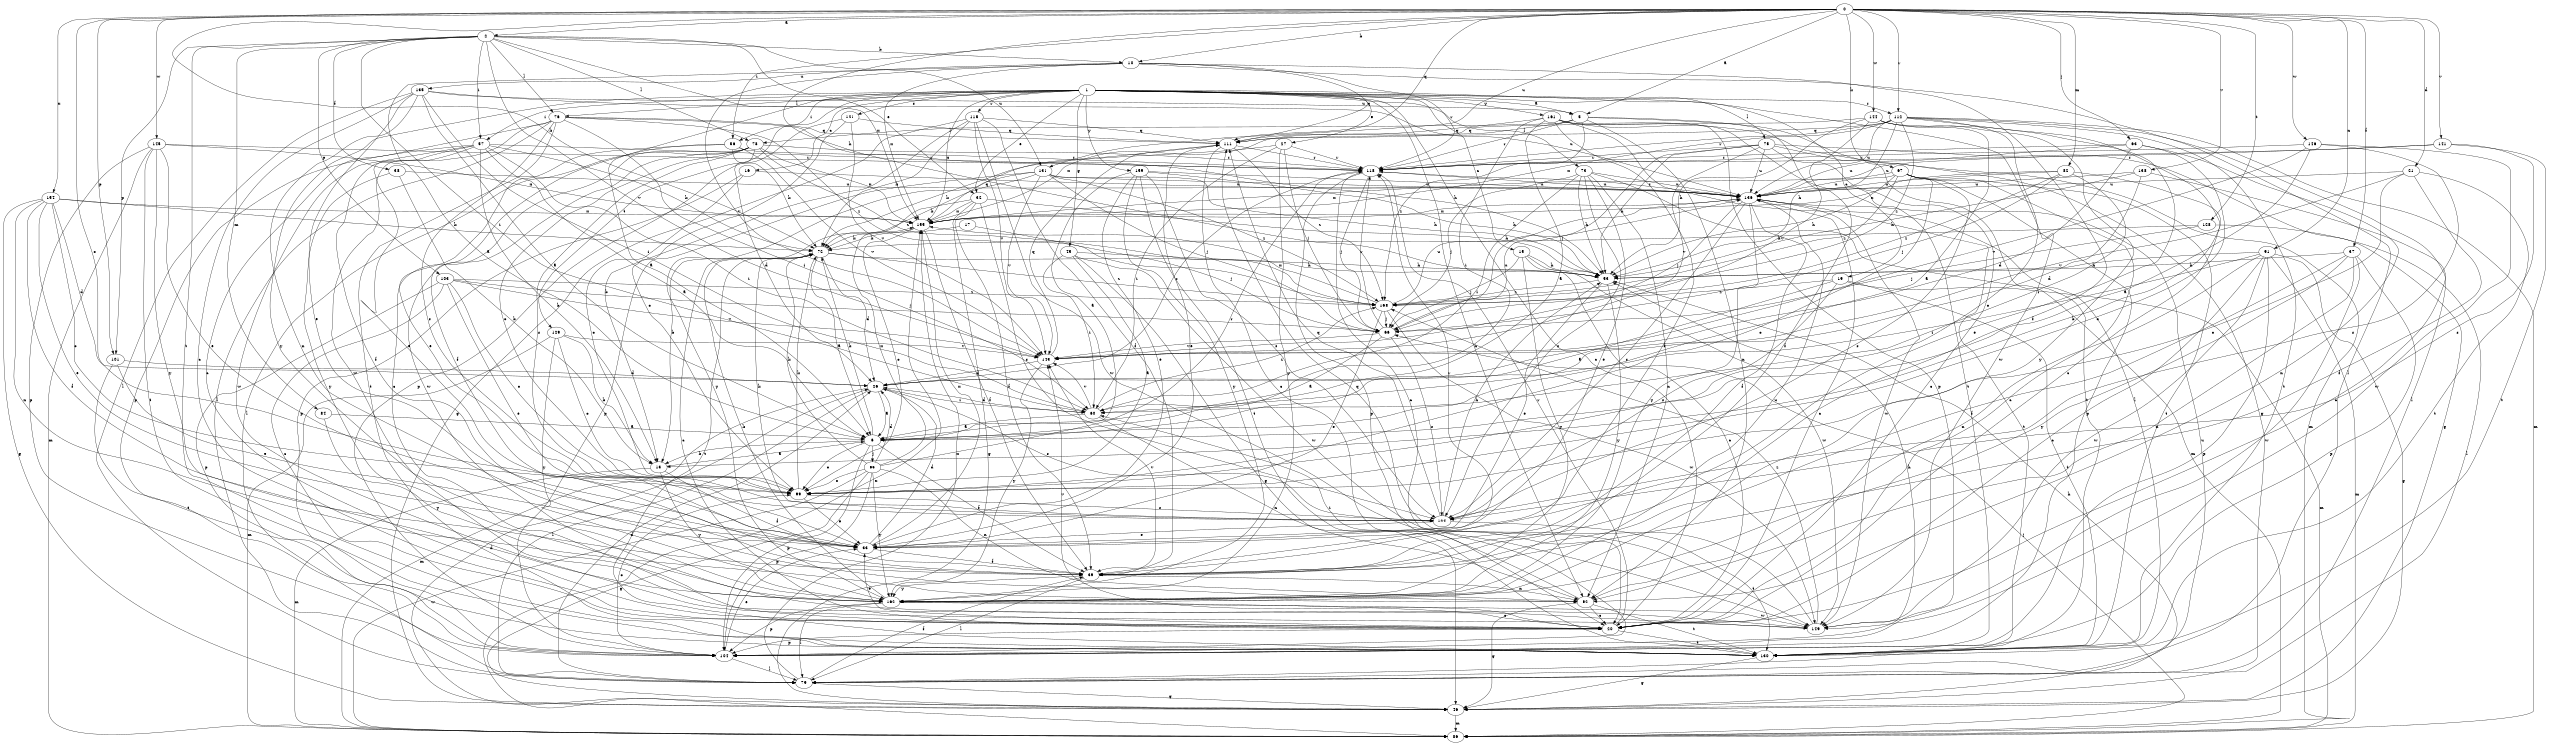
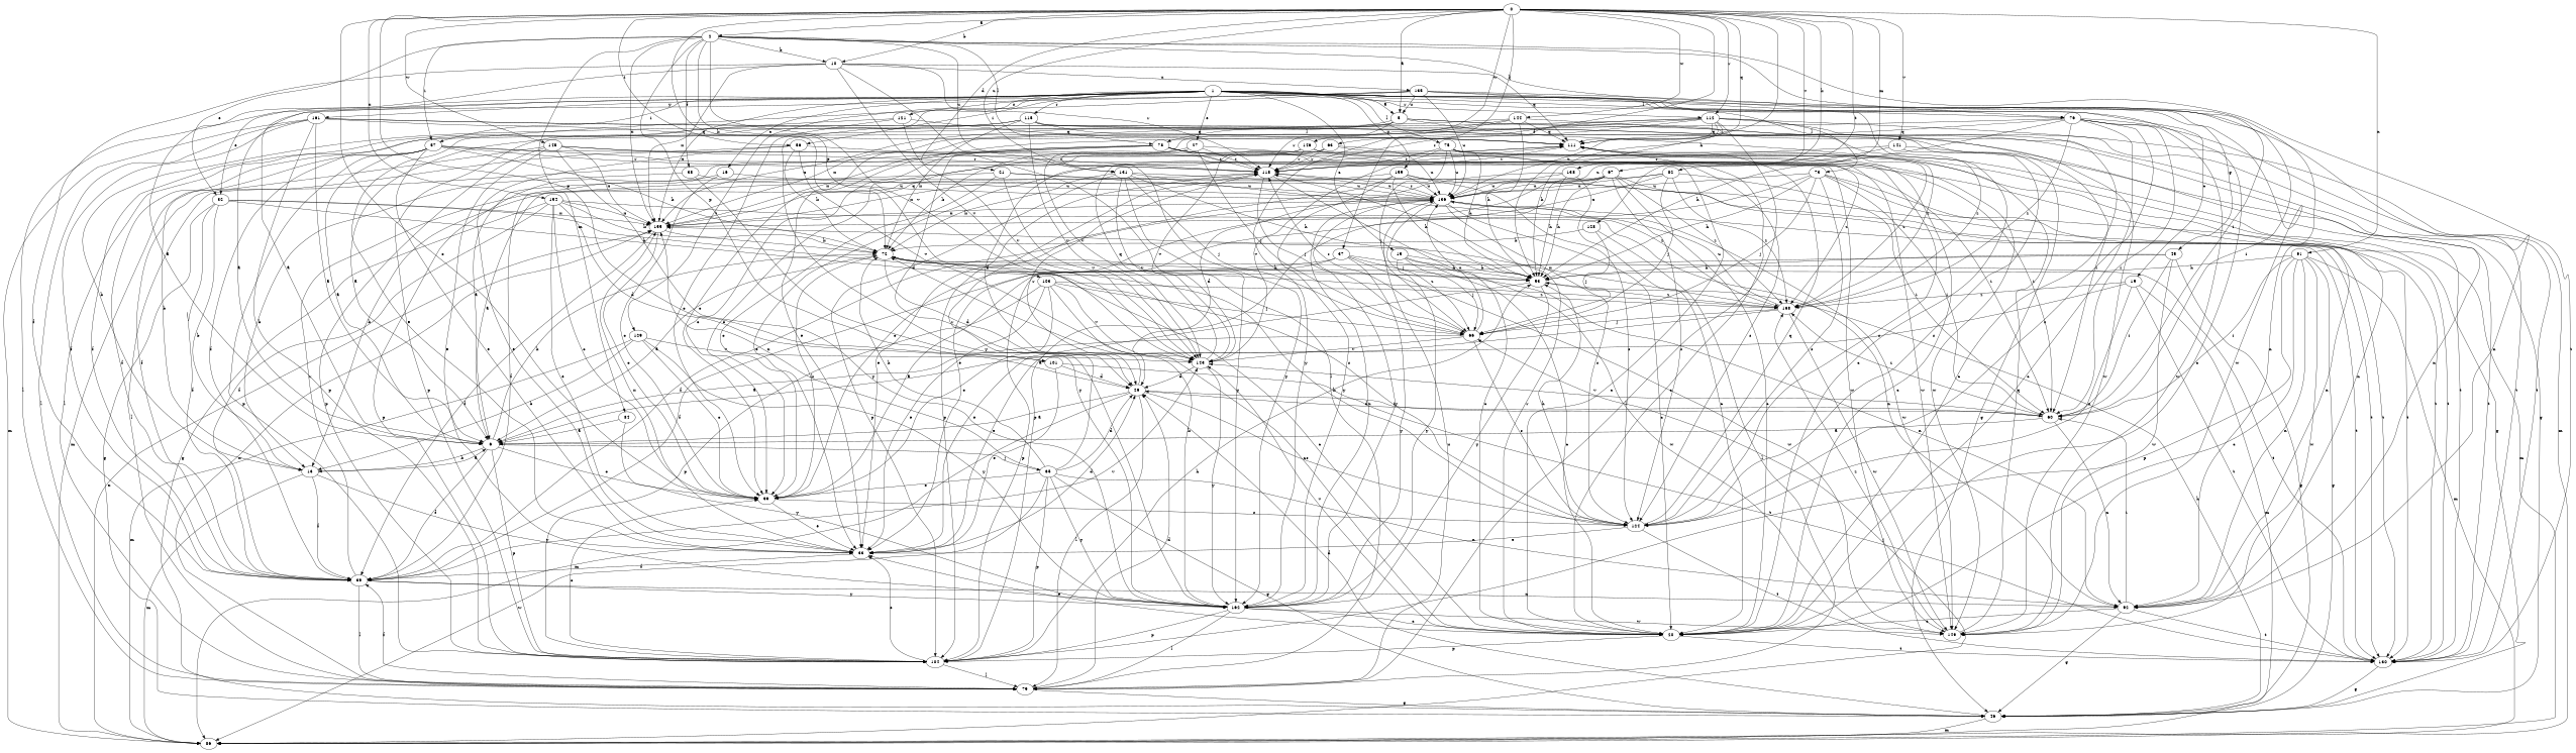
  strict digraph {
    0
    2
    5
    10
    21
    37
    53
    56
    63
    67
    72
    82
    91
    99
    101
    111
    112
    128
    131
    138
    141
    144
    145
    146
    154
    32
    57
    76
    155
    38
    60
    78
    84
    103
    130
    143
    92
    39
    46
    118
    168
    6
    135
    79
    136
    149
    162
    104
    33
    26
    20
    124
    13
    66
    86
    1
    15
    16
    19
    27
    45
    73
    75
    115
    121
    129
    159
    161
    65
-   17
    0 -> 2 [label=a]
    0 -> 5 [label=a]
    0 -> 10 [label=b]
    0 -> 21 [label=d]
    0 -> 37 [label=f]
    0 -> 53 [label=h]
    0 -> 56 [label=i]
    0 -> 63 [label=j]
    0 -> 67 [label=k]
    0 -> 72 [label=k]
    0 -> 82 [label=m]
    0 -> 91 [label=n]
    0 -> 99 [label=o]
    0 -> 101 [label=p]
    0 -> 111 [label=q]
    0 -> 112 [label=r]
    0 -> 128 [label=t]
    0 -> 131 [label=u]
    0 -> 138 [label=v]
    0 -> 141 [label=v]
    0 -> 144 [label=w]
    0 -> 145 [label=w]
    0 -> 146 [label=w]
    0 -> 154 [label=x]
    2 -> 10 [label=b]
    2 -> 101 [label=p]
    2 -> 131 [label=u]
    2 -> 32 [label=e]
    2 -> 57 [label=i]
    2 -> 76 [label=l]
    2 -> 155 [label=x]
    2 -> 38 [label=f]
    2 -> 60 [label=i]
    2 -> 78 [label=l]
    2 -> 84 [label=m]
    2 -> 103 [label=p]
    2 -> 130 [label=t]
    2 -> 143 [label=v]
    5 -> 155 [label=x]
    5 -> 78 [label=l]
    5 -> 92 [label=n]
    5 -> 39 [label=f]
    5 -> 46 [label=g]
    5 -> 118 [label=r]
    5 -> 168 [label=z]
    10 -> 111 [label=q]
    10 -> 155 [label=x]
    10 -> 143 [label=v]
    10 -> 39 [label=f]
    10 -> 118 [label=r]
    10 -> 6 [label=a]
    10 -> 135 [label=u]
    10 -> 79 [label=l]
    21 -> 99 [label=o]
    21 -> 130 [label=t]
    21 -> 143 [label=v]
    21 -> 39 [label=f]
    21 -> 136 [label=u]
    37 -> 53 [label=h]
    37 -> 92 [label=n]
    37 -> 39 [label=f]
    37 -> 149 [label=w]
    37 -> 162 [label=y]
    37 -> 104 [label=p]
    53 -> 168 [label=z]
    53 -> 162 [label=y]
    53 -> 33 [label=e]
    56 -> 72 [label=k]
    56 -> 143 [label=v]
    56 -> 39 [label=f]
    56 -> 118 [label=r]
    56 -> 33 [label=e]
    63 -> 99 [label=o]
    63 -> 92 [label=n]
    63 -> 118 [label=r]
    63 -> 136 [label=u]
    63 -> 26 [label=d]
    67 -> 53 [label=h]
    67 -> 99 [label=o]
    67 -> 155 [label=x]
    67 -> 130 [label=t]
    67 -> 168 [label=z]
    67 -> 136 [label=u]
    67 -> 104 [label=p]
    67 -> 20 [label=c]
    67 -> 124 [label=s]
    72 -> 53 [label=h]
    72 -> 130 [label=t]
    72 -> 168 [label=z]
    72 -> 6 [label=a]
    72 -> 26 [label=d]
    72 -> 20 [label=c]
    82 -> 155 [label=x]
    82 -> 60 [label=i]
    82 -> 168 [label=z]
    82 -> 136 [label=u]
    82 -> 13 [label=b]
    82 -> 66 [label=j]
    91 -> 53 [label=h]
    91 -> 60 [label=i]
    91 -> 92 [label=n]
    91 -> 46 [label=g]
    91 -> 149 [label=w]
    91 -> 104 [label=p]
    91 -> 20 [label=c]
    91 -> 86 [label=m]
    99 -> 72 [label=k]
    99 -> 33 [label=e]
    99 -> 124 [label=s]
    101 -> 130 [label=t]
    101 -> 33 [label=e]
    101 -> 26 [label=d]
    111 -> 118 [label=r]
    111 -> 168 [label=z]
    111 -> 33 [label=e]
    111 -> 20 [label=c]
    112 -> 53 [label=h]
    112 -> 99 [label=o]
    112 -> 111 [label=q]
    112 -> 155 [label=x]
    112 -> 130 [label=t]
    112 -> 118 [label=r]
    112 -> 168 [label=z]
    112 -> 79 [label=l]
    112 -> 136 [label=u]
    112 -> 33 [label=e]
    112 -> 86 [label=m]
    128 -> 72 [label=k]
    128 -> 79 [label=l]
    128 -> 66 [label=j]
    131 -> 53 [label=h]
    131 -> 72 [label=k]
    131 -> 143 [label=v]
    131 -> 168 [label=z]
    131 -> 136 [label=u]
    131 -> 162 [label=y]
    131 -> 104 [label=p]
    131 -> 66 [label=j]
    138 -> 53 [label=h]
    138 -> 136 [label=u]
    138 -> 26 [label=d]
    138 -> 20 [label=c]
    141 -> 130 [label=t]
    141 -> 118 [label=r]
    141 -> 136 [label=u]
    141 -> 124 [label=s]
    144 -> 53 [label=h]
    144 -> 111 [label=q]
    144 -> 143 [label=v]
    144 -> 6 [label=a]
    144 -> 162 [label=y]
    144 -> 20 [label=c]
    145 -> 155 [label=x]
    145 -> 130 [label=t]
    145 -> 118 [label=r]
    145 -> 162 [label=y]
    145 -> 104 [label=p]
    145 -> 33 [label=e]
    145 -> 86 [label=m]
    146 -> 143 [label=v]
    146 -> 118 [label=r]
    146 -> 6 [label=a]
    146 -> 149 [label=w]
    146 -> 124 [label=s]
    154 -> 72 [label=k]
    154 -> 99 [label=o]
    154 -> 155 [label=x]
    154 -> 92 [label=n]
    154 -> 39 [label=f]
    154 -> 46 [label=g]
    154 -> 33 [label=e]
    154 -> 26 [label=d]
    32 -> 53 [label=h]
    32 -> 155 [label=x]
    32 -> 39 [label=f]
    32 -> 46 [label=g]
    32 -> 124 [label=s]
    32 -> 13 [label=b]
    57 -> 72 [label=k]
    57 -> 60 [label=i]
    57 -> 39 [label=f]
    57 -> 118 [label=r]
    57 -> 6 [label=a]
    57 -> 149 [label=w]
    57 -> 104 [label=p]
    57 -> 33 [label=e]
    57 -> 13 [label=b]
    76 -> 53 [label=h]
    76 -> 111 [label=q]
    76 -> 60 [label=i]
    76 -> 130 [label=t]
    76 -> 168 [label=z]
    76 -> 79 [label=l]
    76 -> 149 [label=w]
    76 -> 20 [label=c]
    76 -> 124 [label=s]
    155 -> 72 [label=k]
    155 -> 99 [label=o]
    155 -> 111 [label=q]
    155 -> 39 [label=f]
    38 -> 136 [label=u]
    38 -> 162 [label=y]
    38 -> 13 [label=b]
    60 -> 143 [label=v]
    60 -> 92 [label=n]
    60 -> 168 [label=z]
    60 -> 6 [label=a]
    60 -> 26 [label=d]
    78 -> 99 [label=o]
    78 -> 155 [label=x]
    78 -> 118 [label=r]
    78 -> 168 [label=z]
    78 -> 79 [label=l]
    78 -> 149 [label=w]
    78 -> 26 [label=d]
    78 -> 20 [label=c]
    78 -> 124 [label=s]
    84 -> 6 [label=a]
    84 -> 162 [label=y]
    103 -> 99 [label=o]
    103 -> 143 [label=v]
    103 -> 168 [label=z]
    103 -> 104 [label=p]
    103 -> 33 [label=e]
    103 -> 20 [label=c]
    103 -> 66 [label=j]
    130 -> 46 [label=g]
    143 -> 111 [label=q]
    143 -> 162 [label=y]
    143 -> 26 [label=d]
    92 -> 60 [label=i]
    92 -> 130 [label=t]
    92 -> 46 [label=g]
    92 -> 20 [label=c]
    39 -> 143 [label=v]
    39 -> 92 [label=n]
    39 -> 118 [label=r]
    39 -> 79 [label=l]
    39 -> 162 [label=y]
    46 -> 53 [label=h]
    46 -> 26 [label=d]
    46 -> 86 [label=m]
    118 -> 136 [label=u]
    118 -> 104 [label=p]
    118 -> 20 [label=c]
    118 -> 66 [label=j]
    168 -> 155 [label=x]
    168 -> 136 [label=u]
    168 -> 149 [label=w]
    168 -> 33 [label=e]
    168 -> 66 [label=j]
    6 -> 72 [label=k]
    6 -> 99 [label=o]
    6 -> 39 [label=f]
    6 -> 104 [label=p]
    6 -> 13 [label=b]
    6 -> 65 [label=j]
    135 -> 5 [label=u]
    135 -> 60 [label=i]
    135 -> 92 [label=n]
    135 -> 6 [label=a]
    135 -> 79 [label=l]
    135 -> 136 [label=u]
    135 -> 33 [label=e]
    135 -> 20 [label=c]
    79 -> 155 [label=x]
    79 -> 39 [label=f]
    79 -> 46 [label=g]
    79 -> 136 [label=u]
    79 -> 26 [label=d]
    136 -> 155 [label=x]
    136 -> 130 [label=t]
    136 -> 39 [label=f]
    136 -> 118 [label=r]
    136 -> 149 [label=w]
    136 -> 162 [label=y]
    136 -> 20 [label=c]
    136 -> 124 [label=s]
    136 -> 66 [label=j]
    149 -> 111 [label=q]
    149 -> 168 [label=z]
    162 -> 72 [label=k]
    162 -> 79 [label=l]
    162 -> 136 [label=u]
    162 -> 149 [label=w]
    162 -> 104 [label=p]
    162 -> 20 [label=c]
    104 -> 53 [label=h]
    104 -> 99 [label=o]
    104 -> 79 [label=l]
    104 -> 33 [label=e]
    33 -> 155 [label=x]
    33 -> 39 [label=f]
    33 -> 26 [label=d]
    26 -> 60 [label=i]
    26 -> 118 [label=r]
    26 -> 6 [label=a]
    26 -> 79 [label=l]
    26 -> 124 [label=s]
    26 -> 86 [label=m]
    20 -> 130 [label=t]
    20 -> 143 [label=v]
    20 -> 118 [label=r]
    20 -> 104 [label=p]
    20 -> 33 [label=e]
    124 -> 53 [label=h]
    124 -> 72 [label=k]
    124 -> 111 [label=q]
    124 -> 130 [label=t]
    124 -> 33 [label=e]
    13 -> 39 [label=f]
    13 -> 6 [label=a]
    13 -> 162 [label=y]
    13 -> 86 [label=m]
    66 -> 143 [label=v]
    66 -> 118 [label=r]
    66 -> 6 [label=a]
    66 -> 136 [label=u]
    66 -> 124 [label=s]
    86 -> 155 [label=x]
    86 -> 66 [label=j]
    1 -> 5 [label=a]
    1 -> 56 [label=i]
    1 -> 112 [label=r]
    1 -> 32 [label=e]
    1 -> 57 [label=i]
    1 -> 76 [label=l]
    1 -> 155 [label=x]
    1 -> 92 [label=n]
    1 -> 6 [label=a]
    1 -> 149 [label=w]
    1 -> 162 [label=y]
    1 -> 20 [label=c]
    1 -> 15 [label=c]
    1 -> 16 [label=c]
    1 -> 19 [label=c]
    1 -> 27 [label=e]
    1 -> 45 [label=g]
    1 -> 73 [label=l]
    1 -> 75 [label=l]
    1 -> 115 [label=r]
    1 -> 121 [label=s]
    1 -> 129 [label=t]
    1 -> 159 [label=y]
    1 -> 161 [label=y]
    15 -> 53 [label=h]
    15 -> 149 [label=w]
    15 -> 162 [label=y]
    15 -> 20 [label=c]
    15 -> 66 [label=j]
    16 -> 99 [label=o]
    16 -> 136 [label=u]
    16 -> 104 [label=p]
    19 -> 130 [label=t]
    19 -> 168 [label=z]
    19 -> 6 [label=a]
    19 -> 124 [label=s]
    19 -> 86 [label=m]
    27 -> 72 [label=k]
    27 -> 60 [label=i]
    27 -> 118 [label=r]
    27 -> 162 [label=y]
    27 -> 66 [label=j]
    45 -> 53 [label=h]
    45 -> 99 [label=a]
    45 -> 60 [label=i]
    45 -> 46 [label=g]
    45 -> 149 [label=w]
    73 -> 53 [label=h]
    73 -> 60 [label=i]
    73 -> 92 [label=n]
    73 -> 136 [label=u]
    73 -> 33 [label=e]
    73 -> 124 [label=s]
    73 -> 66 [label=j]
    73 -> 86 [label=m]
    75 -> 53 [label=h]
    75 -> 130 [label=t]
    75 -> 143 [label=v]
    75 -> 46 [label=g]
    75 -> 118 [label=r]
    75 -> 136 [label=u]
    75 -> 20 [label=c]
    75 -> 66 [label=j]
    115 -> 72 [label=k]
    115 -> 111 [label=q]
    115 -> 143 [label=v]
    115 -> 39 [label=f]
    115 -> 46 [label=g]
    115 -> 149 [label=w]
    115 -> 13 [label=b]
    121 -> 99 [label=o]
    121 -> 111 [label=q]
    121 -> 143 [label=v]
    121 -> 104 [label=p]
    129 -> 99 [label=o]
    129 -> 143 [label=v]
    129 -> 162 [label=y]
    129 -> 13 [label=b]
    129 -> 86 [label=m]
    159 -> 53 [label=h]
    159 -> 130 [label=t]
    159 -> 6 [label=a]
    159 -> 136 [label=u]
    159 -> 162 [label=y]
    159 -> 33 [label=e]
    159 -> 124 [label=s]
    161 -> 111 [label=q]
    161 -> 60 [label=i]
    161 -> 130 [label=t]
    161 -> 39 [label=f]
    161 -> 6 [label=a]
    161 -> 79 [label=l]
    161 -> 104 [label=p]
    161 -> 86 [label=m]
    65 -> 72 [label=k]
    65 -> 99 [label=o]
    65 -> 155 [label=x]
    65 -> 92 [label=n]
    65 -> 46 [label=g]
    65 -> 118 [label=r]
    65 -> 162 [label=y]
    65 -> 104 [label=p]
    65 -> 26 [label=d]
    65 -> 86 [label=w]
-   17 -> 72 [label=k]
-   17 -> 66 [label=j]
  }
